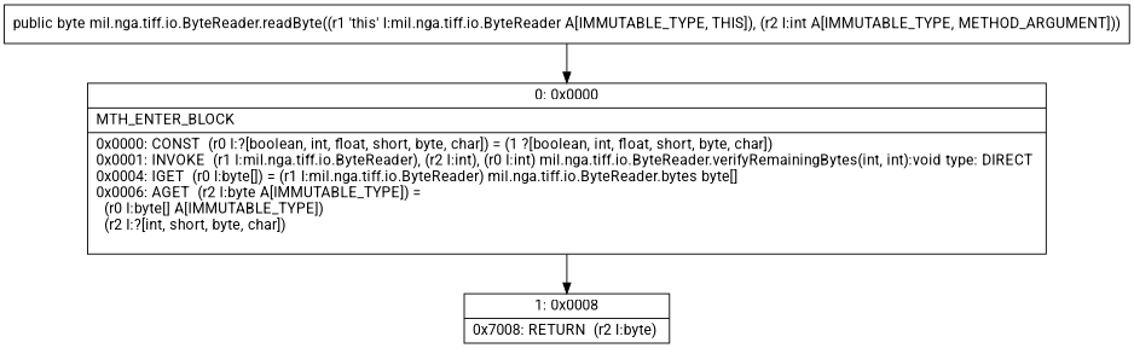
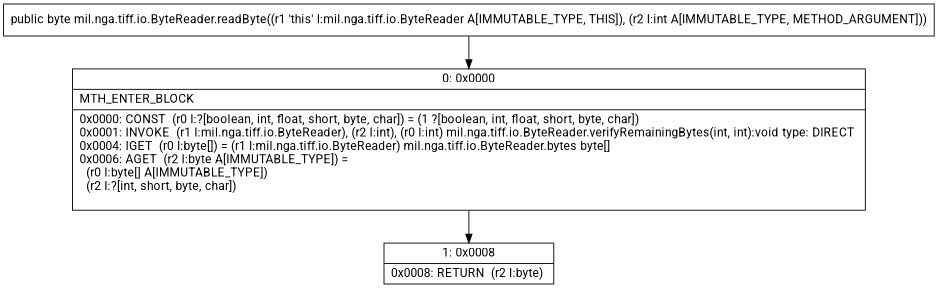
  digraph {
    fontname=Roboto
    node [shape=record fontname=Roboto]
    edge [fontname=Roboto]
    n1 [label="{0\:\ 0x0000|MTH_ENTER_BLOCK\l|0x0000: CONST  (r0 I:?[boolean, int, float, short, byte, char]) = (1 ?[boolean, int, float, short, byte, char]) \l0x0001: INVOKE  (r1 I:mil.nga.tiff.io.ByteReader), (r2 I:int), (r0 I:int) mil.nga.tiff.io.ByteReader.verifyRemainingBytes(int, int):void type: DIRECT \l0x0004: IGET  (r0 I:byte[]) = (r1 I:mil.nga.tiff.io.ByteReader) mil.nga.tiff.io.ByteReader.bytes byte[] \l0x0006: AGET  (r2 I:byte A[IMMUTABLE_TYPE]) = \l  (r0 I:byte[] A[IMMUTABLE_TYPE])\l  (r2 I:?[int, short, byte, char])\l \l}"]
-   n2 [label="{1\:\ 0x0008|0x7008: RETURN  (r2 I:byte) \l}"]
+   n2 [label="{1\:\ 0x0008|0x0008: RETURN  (r2 I:byte) \l}"]
    n3 [label="{public byte mil.nga.tiff.io.ByteReader.readByte((r1 'this' I:mil.nga.tiff.io.ByteReader A[IMMUTABLE_TYPE, THIS]), (r2 I:int A[IMMUTABLE_TYPE, METHOD_ARGUMENT])) }"]
    n1 -> n2
    n3 -> n1
  }
